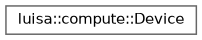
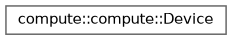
  digraph {
    rankdir=LR
-   n1 [color=grey40 fillcolor=white fontname=Helvetica fontsize=10 height=0.2 label="luisa::compute::Device" shape=box style=filled width=0.4]
+   n1 [color=grey40 fillcolor=white fontname=Helvetica fontsize=10 height=0.2 label="compute::compute::Device" shape=box style=filled width=0.4]
  }
